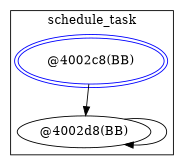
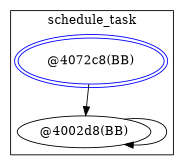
  digraph {
-   n1 [color=blue label="@4002c8(BB)" peripheries=2]
+   n1 [color=blue label="@4072c8(BB)" peripheries=2]
    n2 [label="@4002d8(BB)"]
    subgraph cluster_1 {
      label=schedule_task
      n1
      n2
    }
    n1 -> n2
    n2 -> n2
  }
